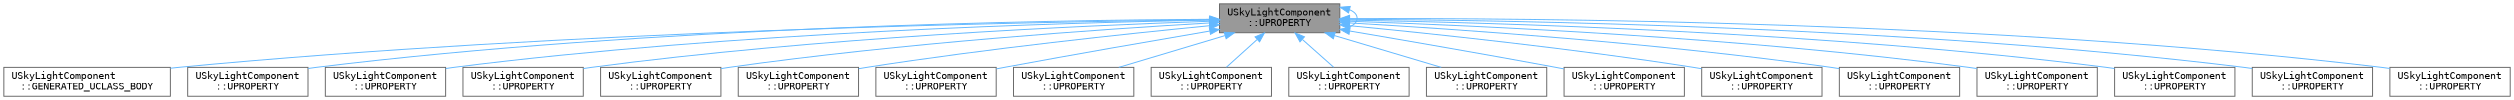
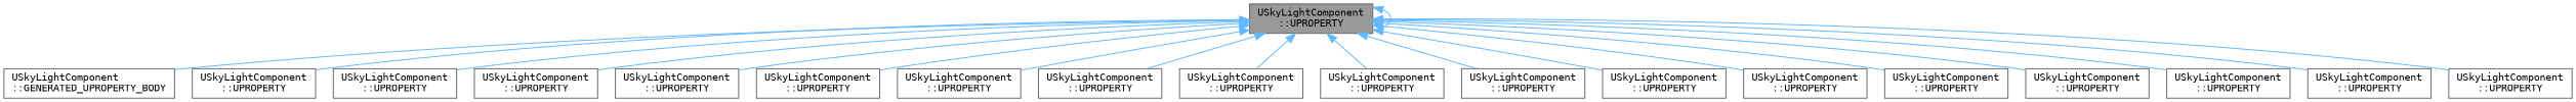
  digraph {
    rankdir=TB
    fontname="DejaVu Sans Mono"
    node [color=grey40 fillcolor=white fontname="DejaVu Sans Mono" fontsize=10 shape=box style=filled]
    edge [color=steelblue1 dir=back fontname="DejaVu Sans Mono" fontsize=10 labelfontname=Helvetica labelfontsize=10 style=solid]
    n1 [color=gray40 fillcolor=grey60 fontcolor=black height=0.2 label="USkyLightComponent\l::UPROPERTY" width=0.4]
-   n2 [height=0.2 label="USkyLightComponent\l::GENERATED_UCLASS_BODY" width=0.4]
+   n2 [height=0.2 label="USkyLightComponent\l::GENERATED_UPROPERTY_BODY" width=0.4]
    n3 [height=0.2 label="USkyLightComponent\l::UPROPERTY" width=0.4]
    n4 [height=0.2 label="USkyLightComponent\l::UPROPERTY" width=0.4]
    n5 [height=0.2 label="USkyLightComponent\l::UPROPERTY" width=0.4]
    n6 [height=0.2 label="USkyLightComponent\l::UPROPERTY" width=0.4]
    n7 [height=0.2 label="USkyLightComponent\l::UPROPERTY" width=0.4]
    n8 [height=0.2 label="USkyLightComponent\l::UPROPERTY" width=0.4]
    n9 [height=0.2 label="USkyLightComponent\l::UPROPERTY" width=0.4]
    n10 [height=0.2 label="USkyLightComponent\l::UPROPERTY" width=0.4]
    n11 [height=0.2 label="USkyLightComponent\l::UPROPERTY" width=0.4]
    n12 [height=0.2 label="USkyLightComponent\l::UPROPERTY" width=0.4]
    n13 [height=0.2 label="USkyLightComponent\l::UPROPERTY" width=0.4]
    n14 [height=0.2 label="USkyLightComponent\l::UPROPERTY" width=0.4]
    n15 [height=0.2 label="USkyLightComponent\l::UPROPERTY" width=0.4]
    n16 [height=0.2 label="USkyLightComponent\l::UPROPERTY" width=0.4]
    n17 [height=0.2 label="USkyLightComponent\l::UPROPERTY" width=0.4]
    n18 [height=0.2 label="USkyLightComponent\l::UPROPERTY" width=0.4]
    n19 [height=0.2 label="USkyLightComponent\l::UPROPERTY" width=0.4]
    n1 -> n1
    n1 -> n2
    n1 -> n3
    n1 -> n4
    n1 -> n5
    n1 -> n6
    n1 -> n7
    n1 -> n8
    n1 -> n9
    n1 -> n10
    n1 -> n11
    n1 -> n12
    n1 -> n13
    n1 -> n14
    n1 -> n15
    n1 -> n16
    n1 -> n17
    n1 -> n18
    n1 -> n19
  }
